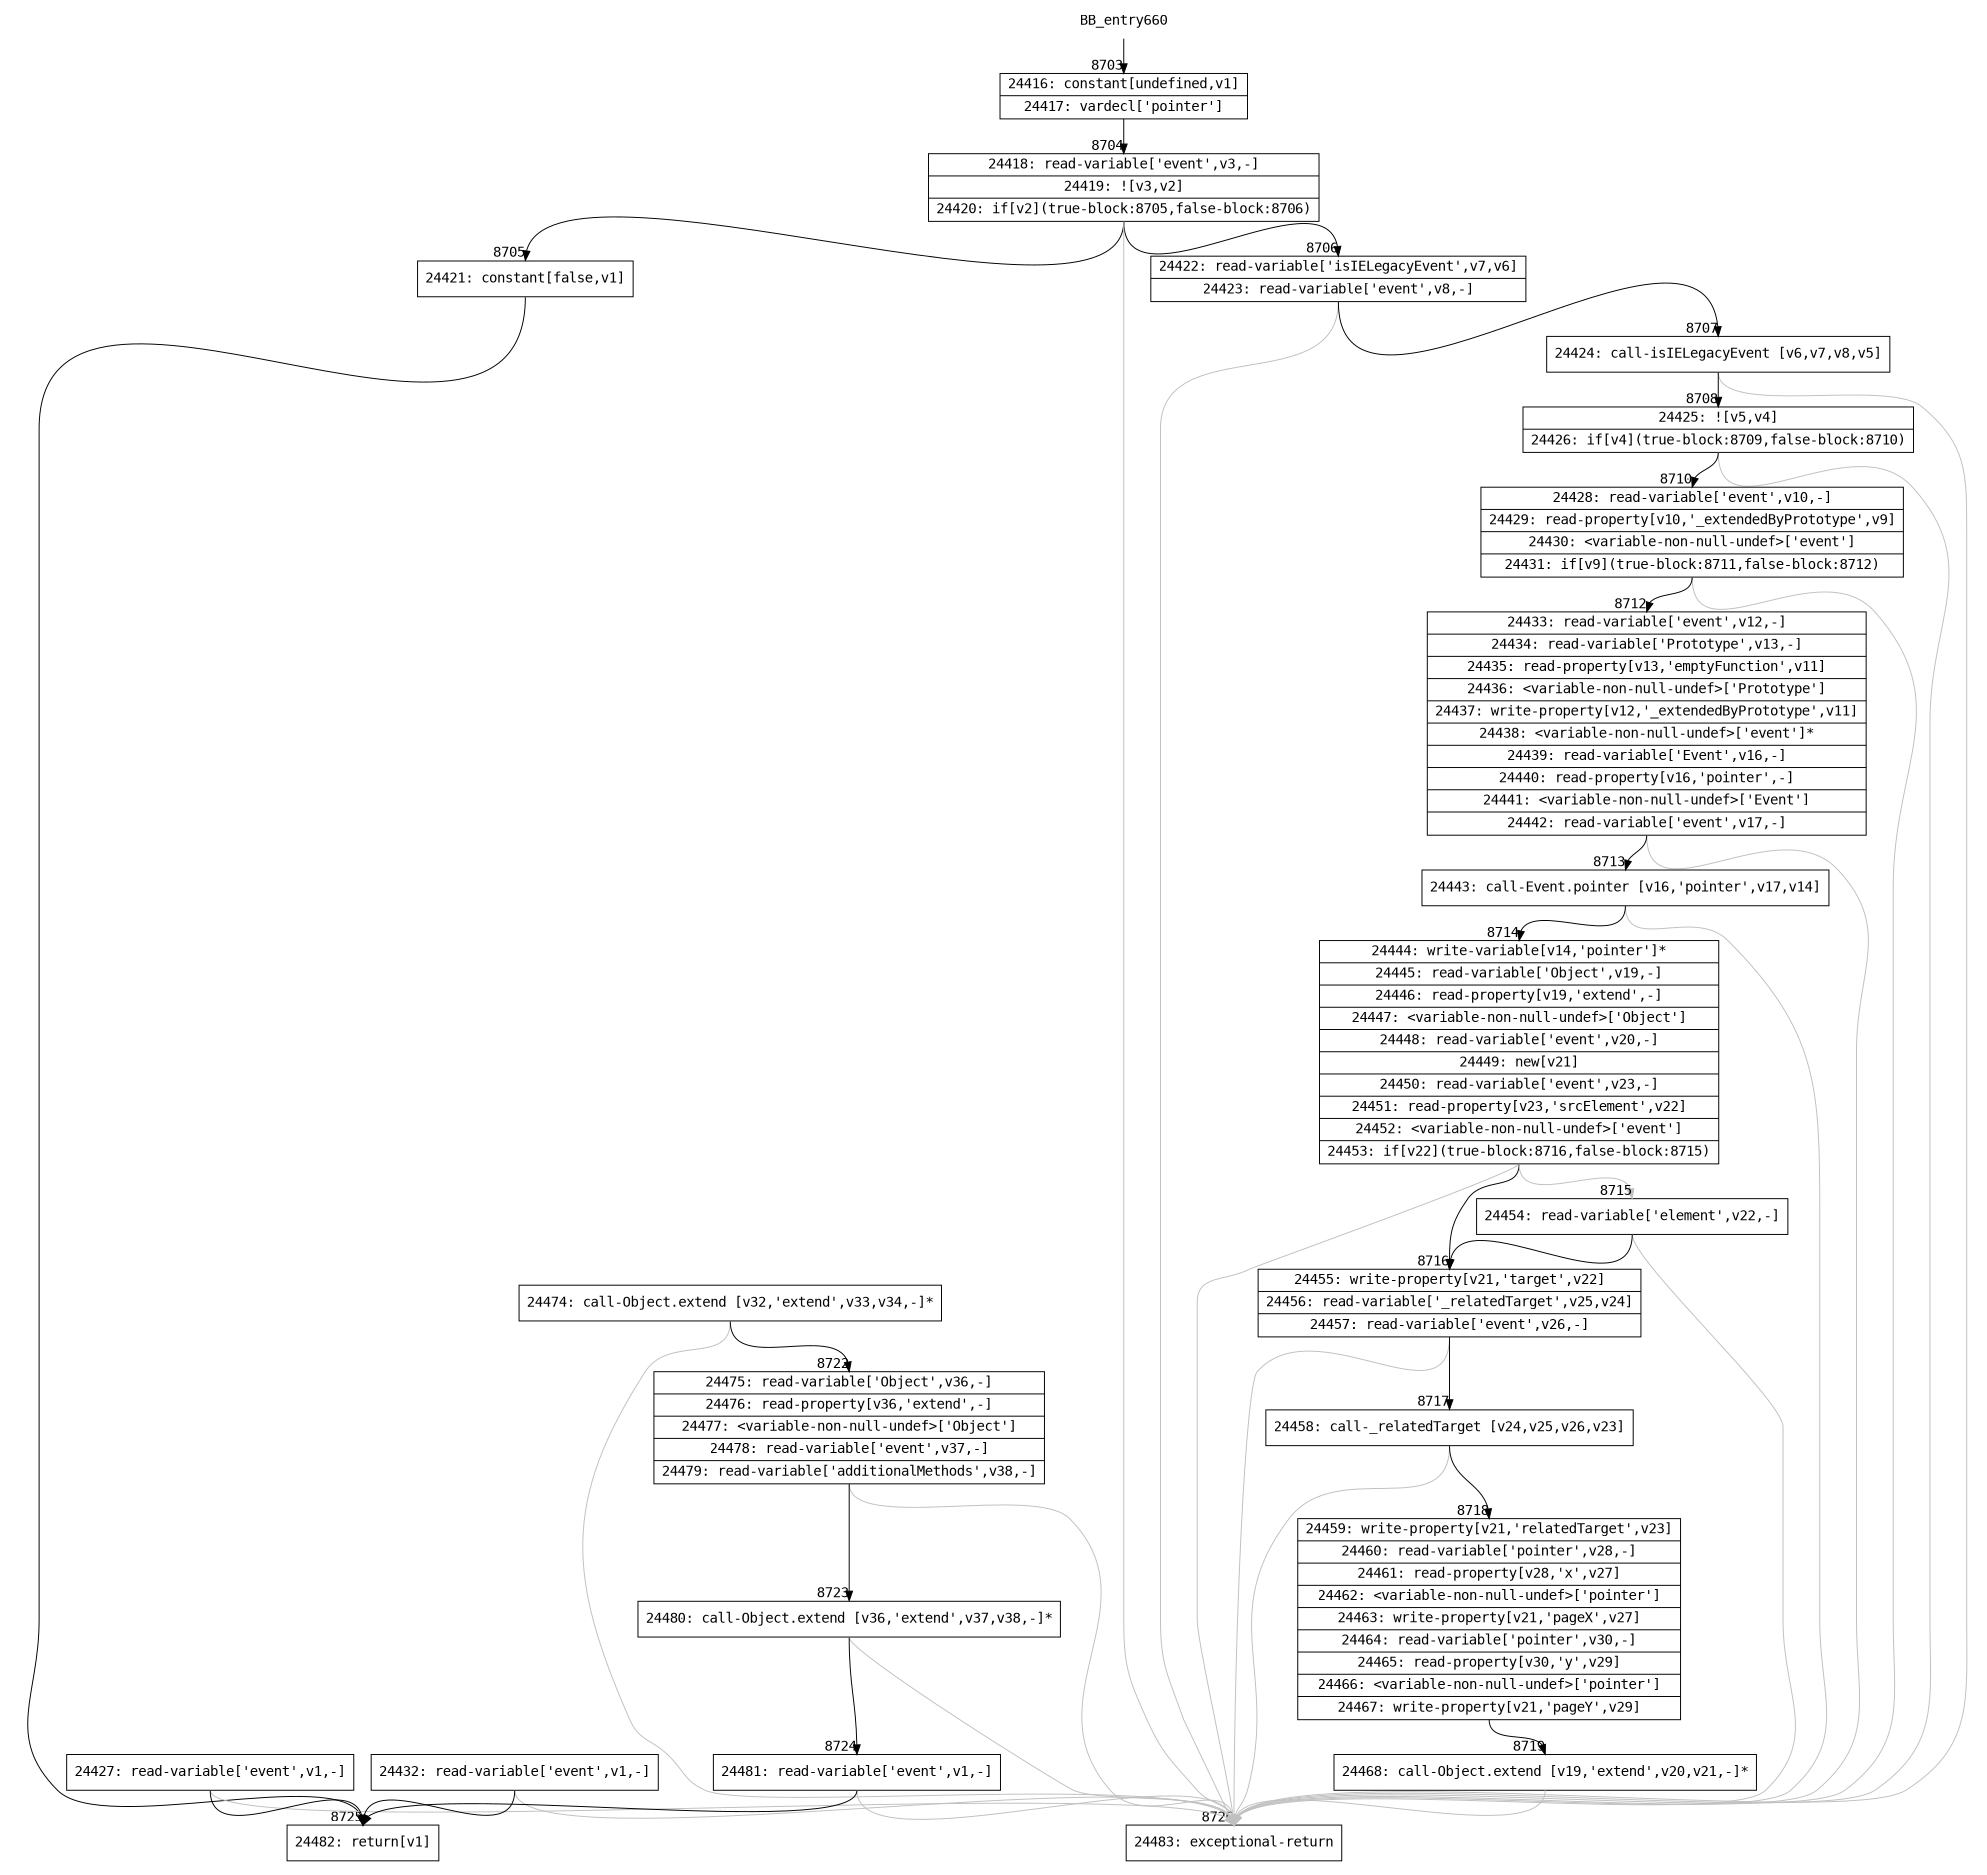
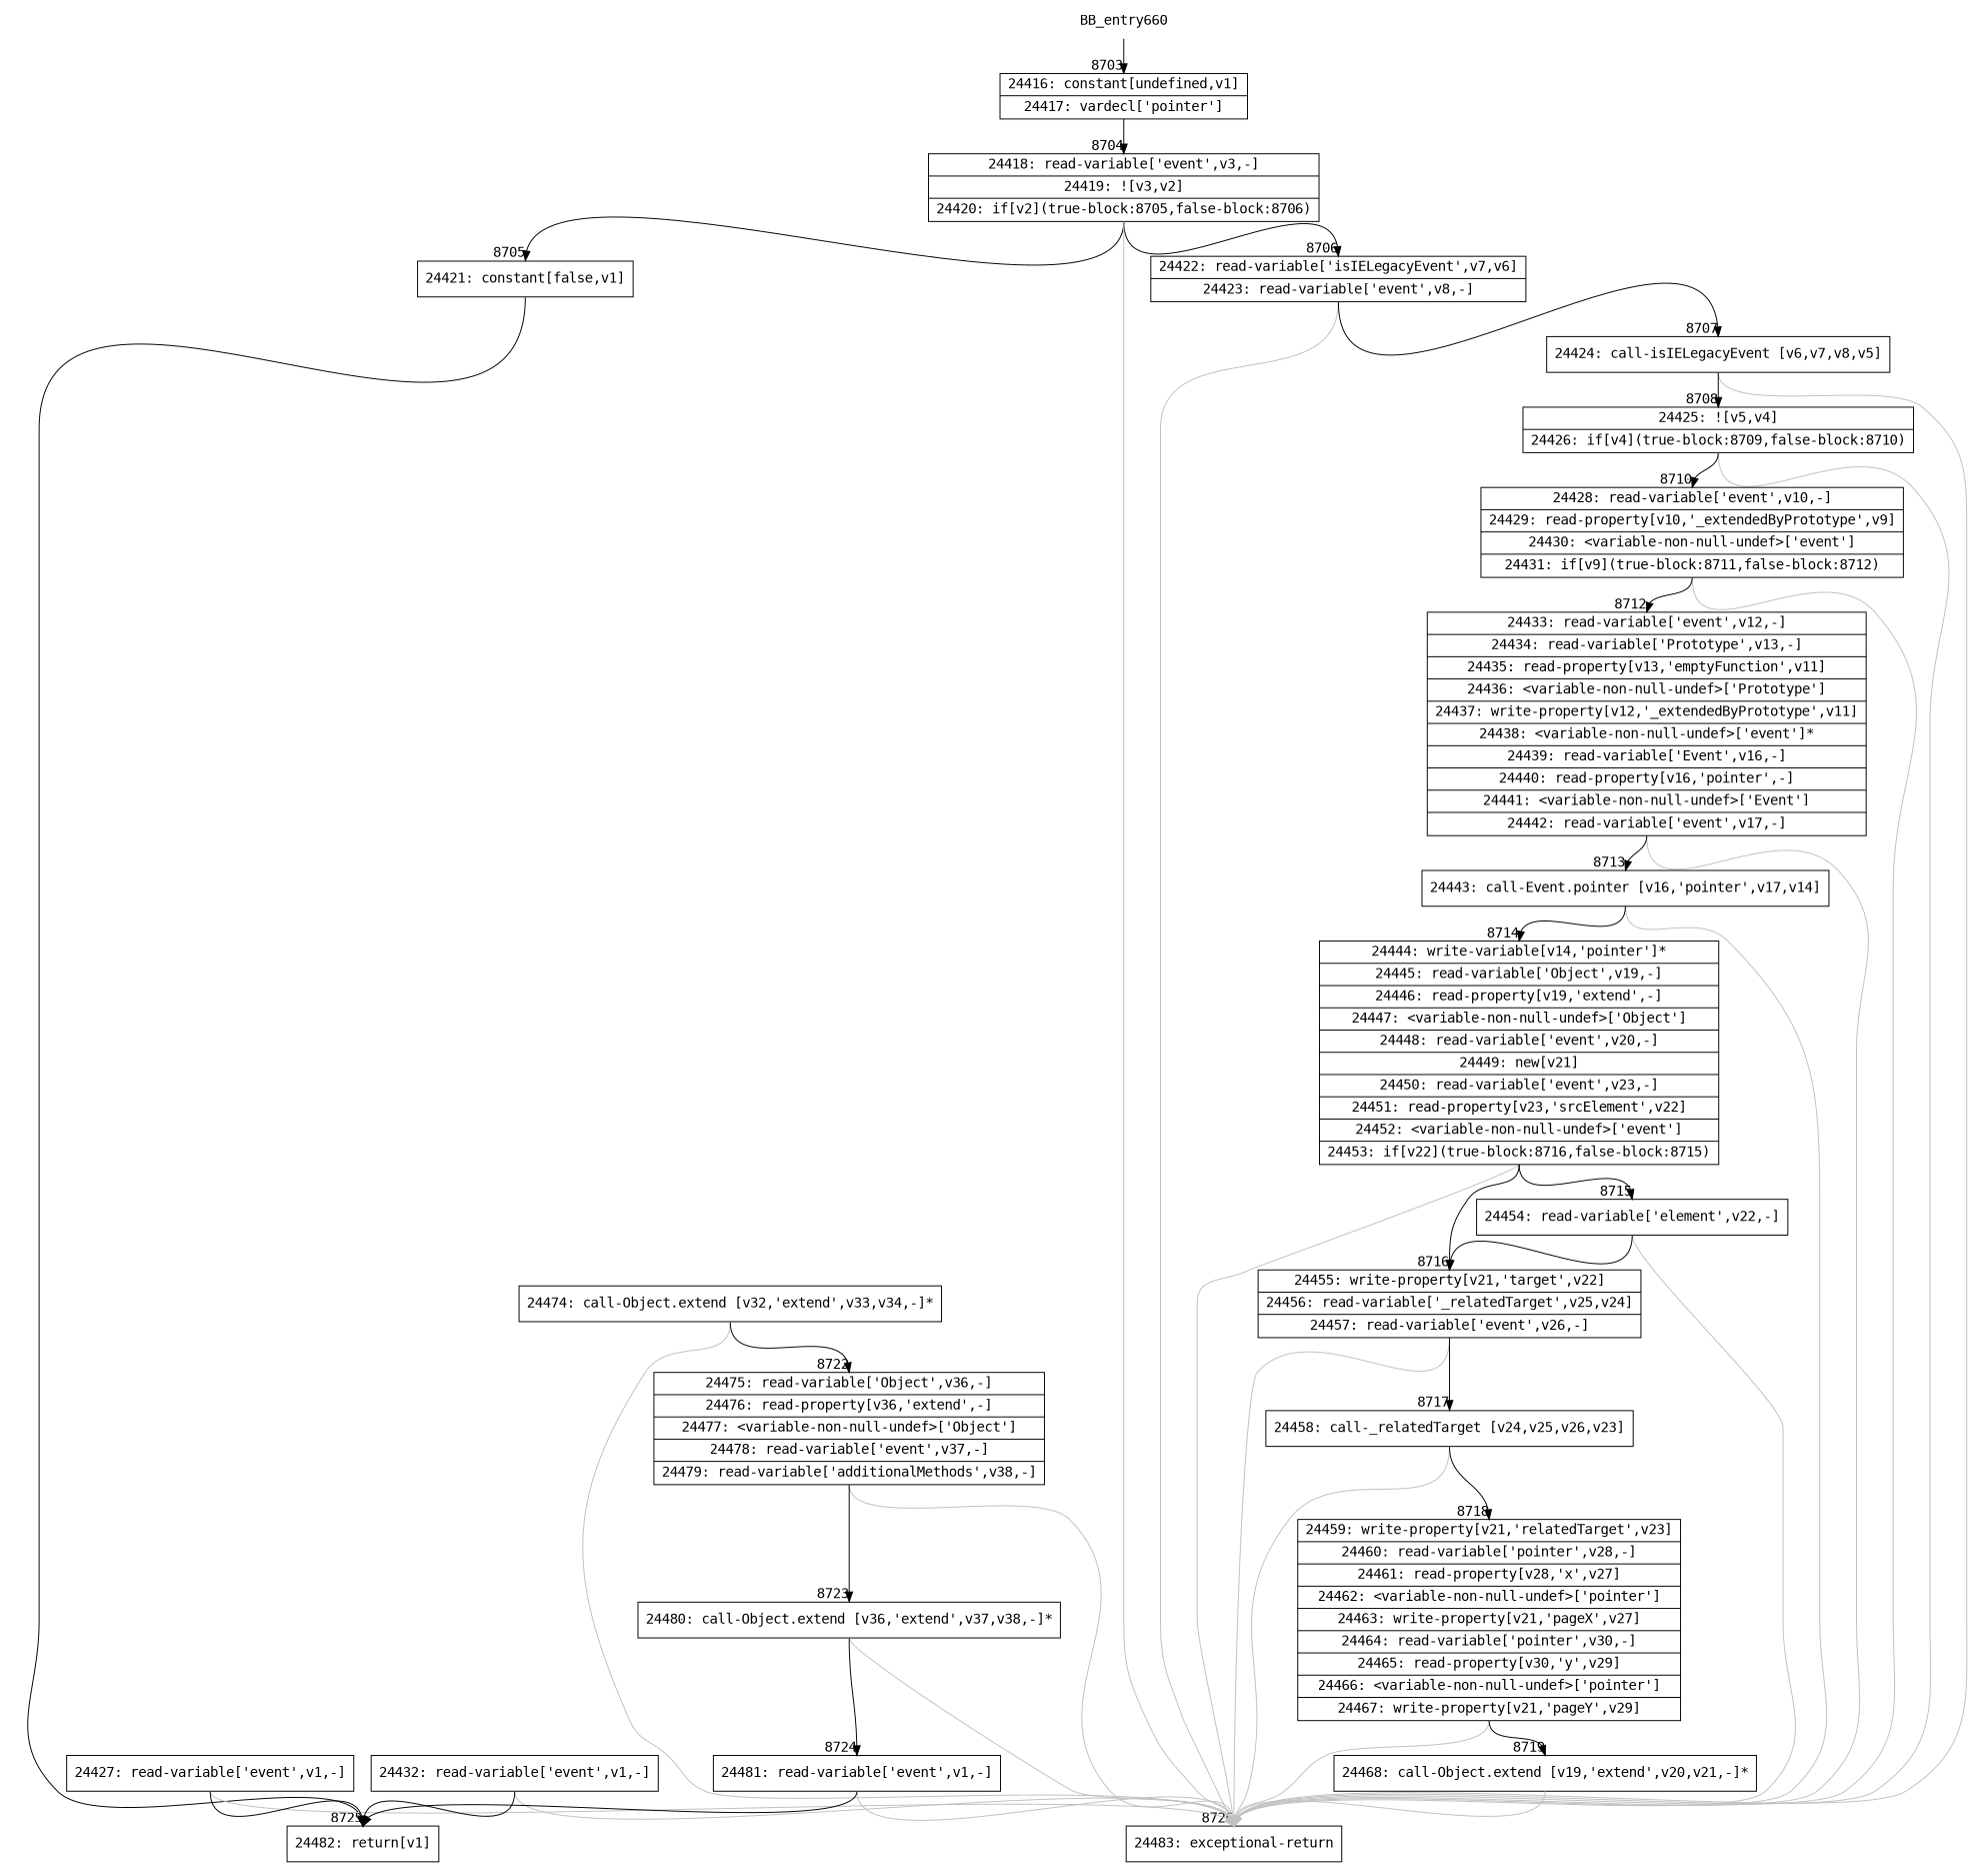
  digraph {
    fontname="DejaVu Sans Mono"
    rankdir=TD
    node [fontname="DejaVu Sans Mono" shape=record]
    edge [fontname="DejaVu Sans Mono" headport=n tailport=s]
    BB_entry660 [shape=none]
    n2 [label="{24416: constant[undefined,v1]|24417: vardecl['pointer']}"]
    n3 [label="{24418: read-variable['event',v3,-]|24419: ![v3,v2]|24420: if[v2](true-block:8705,false-block:8706)}"]
    n4 [label="{24421: constant[false,v1]}"]
    n5 [label="{24422: read-variable['isIELegacyEvent',v7,v6]|24423: read-variable['event',v8,-]}"]
    n6 [label="{24483: exceptional-return}"]
    n7 [label="{24482: return[v1]}"]
    n8 [label="{24424: call-isIELegacyEvent [v6,v7,v8,v5]}"]
    n9 [label="{24425: ![v5,v4]|24426: if[v4](true-block:8709,false-block:8710)}"]
    n10 [label="{24428: read-variable['event',v10,-]|24429: read-property[v10,'_extendedByPrototype',v9]|24430: \<variable-non-null-undef\>['event']|24431: if[v9](true-block:8711,false-block:8712)}"]
    n11 [label="{24427: read-variable['event',v1,-]}"]
    n12 [label="{24433: read-variable['event',v12,-]|24434: read-variable['Prototype',v13,-]|24435: read-property[v13,'emptyFunction',v11]|24436: \<variable-non-null-undef\>['Prototype']|24437: write-property[v12,'_extendedByPrototype',v11]|24438: \<variable-non-null-undef\>['event']*|24439: read-variable['Event',v16,-]|24440: read-property[v16,'pointer',-]|24441: \<variable-non-null-undef\>['Event']|24442: read-variable['event',v17,-]}"]
    n13 [label="{24432: read-variable['event',v1,-]}"]
    n14 [label="{24443: call-Event.pointer [v16,'pointer',v17,v14]}"]
    n15 [label="{24444: write-variable[v14,'pointer']*|24445: read-variable['Object',v19,-]|24446: read-property[v19,'extend',-]|24447: \<variable-non-null-undef\>['Object']|24448: read-variable['event',v20,-]|24449: new[v21]|24450: read-variable['event',v23,-]|24451: read-property[v23,'srcElement',v22]|24452: \<variable-non-null-undef\>['event']|24453: if[v22](true-block:8716,false-block:8715)}"]
    n16 [label="{24455: write-property[v21,'target',v22]|24456: read-variable['_relatedTarget',v25,v24]|24457: read-variable['event',v26,-]}"]
    n17 [label="{24454: read-variable['element',v22,-]}"]
    n18 [label="{24458: call-_relatedTarget [v24,v25,v26,v23]}"]
    n19 [label="{24459: write-property[v21,'relatedTarget',v23]|24460: read-variable['pointer',v28,-]|24461: read-property[v28,'x',v27]|24462: \<variable-non-null-undef\>['pointer']|24463: write-property[v21,'pageX',v27]|24464: read-variable['pointer',v30,-]|24465: read-property[v30,'y',v29]|24466: \<variable-non-null-undef\>['pointer']|24467: write-property[v21,'pageY',v29]}"]
    n20 [label="{24468: call-Object.extend [v19,'extend',v20,v21,-]*}"]
    n21 [label="{24474: call-Object.extend [v32,'extend',v33,v34,-]*}"]
    n22 [label="{24475: read-variable['Object',v36,-]|24476: read-property[v36,'extend',-]|24477: \<variable-non-null-undef\>['Object']|24478: read-variable['event',v37,-]|24479: read-variable['additionalMethods',v38,-]}"]
    n23 [label="{24480: call-Object.extend [v36,'extend',v37,v38,-]*}"]
    n24 [label="{24481: read-variable['event',v1,-]}"]
    BB_entry660 -> n2 [headlabel="    8703"]
    n2 -> n3 [headlabel="      8704"]
    n3 -> n4 [headlabel="      8705"]
    n3 -> n5 [headlabel="      8706"]
    n3 -> n6 [color=gray headlabel="      8726"]
    n4 -> n7 [headlabel="      8725"]
    n5 -> n6 [color=gray]
    n5 -> n8 [headlabel="      8707"]
    n8 -> n6 [color=gray]
    n8 -> n9 [headlabel="      8708"]
    n9 -> n6 [color=gray]
    n9 -> n10 [headlabel="      8710"]
    n10 -> n6 [color=gray]
    n10 -> n12 [headlabel="      8712"]
    n11 -> n6 [color=gray]
    n11 -> n7
    n12 -> n6 [color=gray]
    n12 -> n14 [headlabel="      8713"]
    n13 -> n6 [color=gray]
    n13 -> n7
    n14 -> n6 [color=gray]
    n14 -> n15 [headlabel="      8714"]
    n15 -> n6 [color=gray]
    n15 -> n16 [headlabel="      8716"]
-   n15 -> n17 [headlabel="      8715" color=gray]
+   n15 -> n17 [headlabel="      8715"]
    n16 -> n6 [color=gray]
    n16 -> n18 [headlabel="      8717"]
    n17 -> n6 [color=gray]
    n17 -> n16
    n18 -> n6 [color=gray]
    n18 -> n19 [headlabel="      8718"]
+   n19 -> n6 [color=gray]
    n19 -> n20 [headlabel="      8719"]
    n20 -> n6 [color=gray]
    n21 -> n6 [color=gray]
    n21 -> n22 [headlabel="      8722"]
    n22 -> n6 [color=gray]
    n22 -> n23 [headlabel="      8723"]
    n23 -> n6 [color=gray]
    n23 -> n24 [headlabel="      8724"]
    n24 -> n6 [color=gray]
    n24 -> n7
  }
